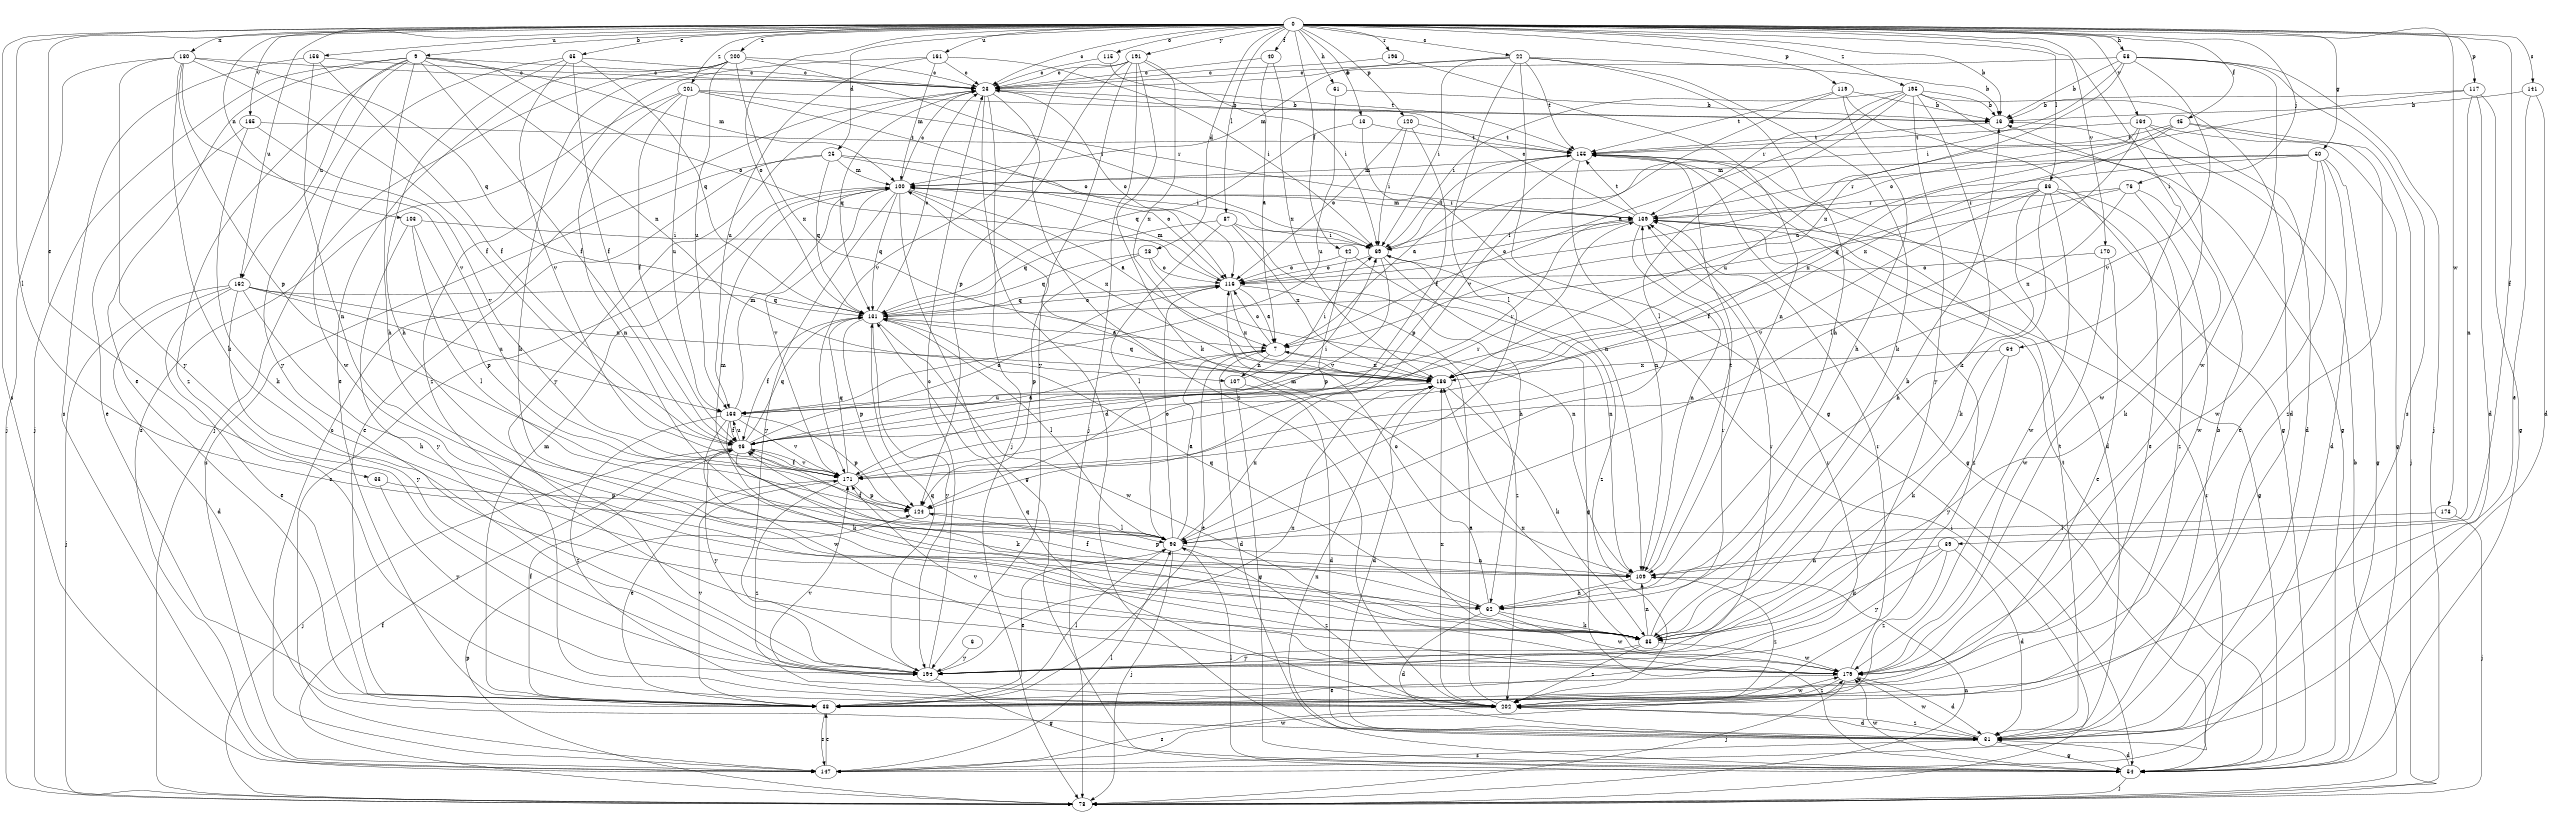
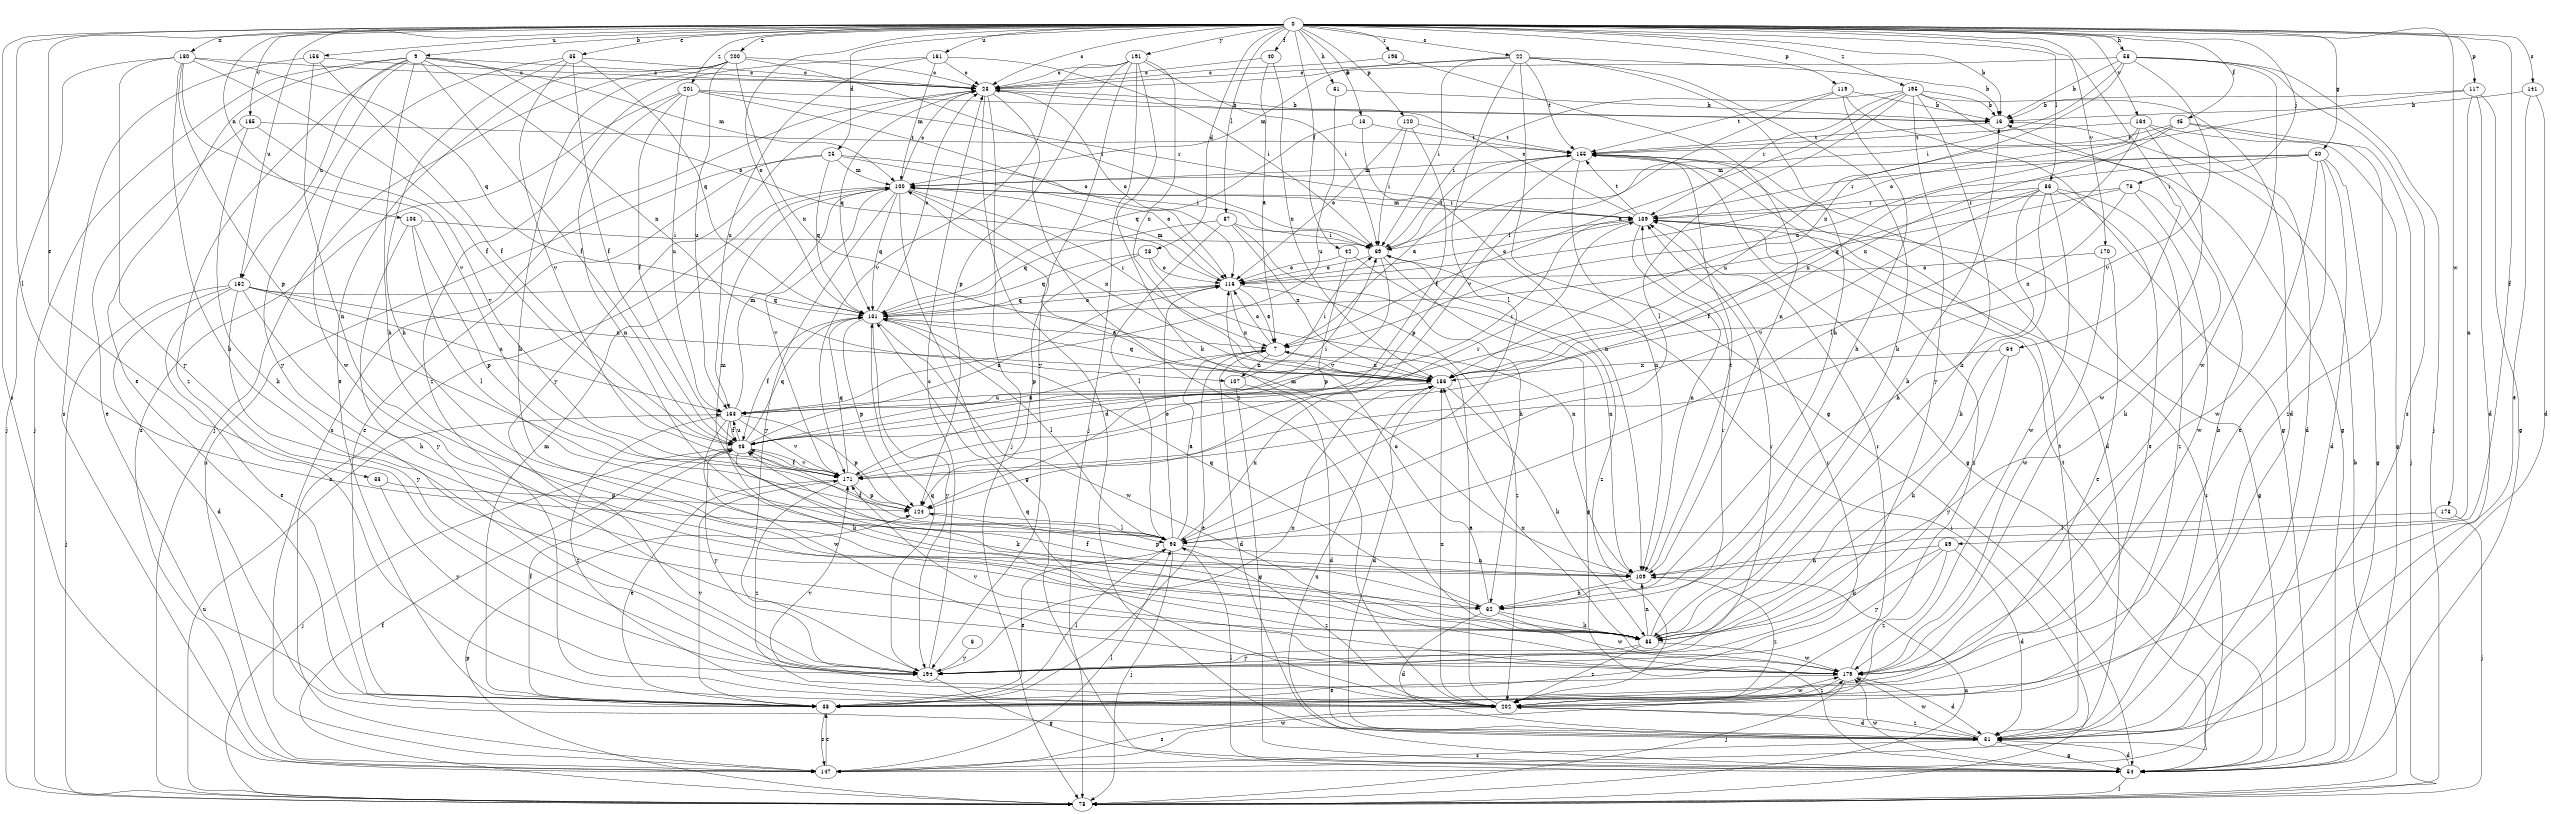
  strict digraph {
    0
    9
    13
    16
    22
    23
    25
    28
    33
    35
    39
    40
    42
    45
    50
    58
    61
    64
    76
    86
    87
    93
    103
-   115
    117
    119
    120
    n28 [label=196]
    141
    147
    156
    161
    162
    164
    165
    170
    173
    180
    191
    195
    200
    201
    131
    116
    194
    38
    107
    46
    62
    78
    100
    202
    109
    155
    54
    69
    85
    31
    124
    179
    171
    7
    186
    139
    163
    6
    0 -> 9 [label=b]
    0 -> 13 [label=b]
    0 -> 16 [label=b]
    0 -> 22 [label=c]
    0 -> 23 [label=c]
    0 -> 25 [label=d]
    0 -> 28 [label=d]
    0 -> 33 [label=e]
    0 -> 35 [label=e]
    0 -> 39 [label=f]
    0 -> 40 [label=f]
    0 -> 42 [label=f]
    0 -> 45 [label=f]
    0 -> 50 [label=g]
    0 -> 58 [label=h]
    0 -> 61 [label=h]
    0 -> 64 [label=i]
    0 -> 76 [label=j]
    0 -> 86 [label=l]
    0 -> 87 [label=l]
    0 -> 93 [label=l]
    0 -> 103 [label=n]
-   0 -> 115 [label=o]
    0 -> 117 [label=p]
    0 -> 119 [label=p]
    0 -> 120 [label=p]
    0 -> n28 [label=r]
    0 -> 141 [label=s]
    0 -> 147 [label=s]
    0 -> 156 [label=u]
    0 -> 161 [label=u]
    0 -> 162 [label=u]
    0 -> 164 [label=v]
    0 -> 165 [label=v]
    0 -> 170 [label=v]
    0 -> 173 [label=w]
    0 -> 180 [label=x]
    0 -> 191 [label=y]
    0 -> 195 [label=z]
    0 -> 200 [label=z]
    0 -> 201 [label=z]
    0 -> 131 [label=o]
    9 -> 23 [label=c]
    9 -> 162 [label=u]
    9 -> 116 [label=o]
    9 -> 194 [label=y]
    9 -> 38 [label=e]
    9 -> 107 [label=n]
    9 -> 46 [label=f]
    9 -> 62 [label=h]
    9 -> 78 [label=j]
    9 -> 100 [label=m]
    9 -> 202 [label=z]
    13 -> 131 [label=q]
    13 -> 109 [label=n]
    13 -> 155 [label=t]
    16 -> 155 [label=t]
    22 -> 16 [label=b]
    22 -> 23 [label=c]
    22 -> 93 [label=l]
    22 -> 62 [label=h]
    22 -> 100 [label=m]
    22 -> 155 [label=t]
    22 -> 54 [label=g]
    22 -> 69 [label=i]
    22 -> 85 [label=k]
    23 -> 16 [label=b]
    23 -> 131 [label=q]
    23 -> 116 [label=o]
    23 -> 194 [label=y]
    23 -> 78 [label=j]
    23 -> 202 [label=z]
    23 -> 31 [label=d]
    25 -> 147 [label=s]
    25 -> 131 [label=q]
    25 -> 116 [label=o]
    25 -> 38 [label=e]
    25 -> 100 [label=m]
    25 -> 69 [label=i]
    28 -> 131 [label=q]
    28 -> 116 [label=o]
    28 -> 109 [label=n]
    28 -> 124 [label=p]
    33 -> 194 [label=y]
    33 -> 124 [label=p]
    35 -> 23 [label=c]
    35 -> 131 [label=q]
    35 -> 46 [label=f]
    35 -> 62 [label=h]
    35 -> 179 [label=w]
    35 -> 171 [label=v]
    39 -> 194 [label=y]
    39 -> 202 [label=z]
    39 -> 109 [label=n]
    39 -> 85 [label=k]
    39 -> 31 [label=d]
    40 -> 23 [label=c]
    40 -> 7 [label=a]
    40 -> 186 [label=x]
    42 -> 116 [label=o]
    42 -> 109 [label=n]
    42 -> 124 [label=p]
    45 -> 78 [label=j]
    45 -> 202 [label=z]
    45 -> 155 [label=t]
    45 -> 7 [label=a]
    45 -> 186 [label=x]
    50 -> 38 [label=e]
    50 -> 100 [label=m]
    50 -> 54 [label=g]
    50 -> 31 [label=d]
    50 -> 179 [label=w]
    50 -> 186 [label=x]
    50 -> 139 [label=r]
    58 -> 16 [label=b]
    58 -> 23 [label=c]
    58 -> 147 [label=s]
    58 -> 78 [label=j]
    58 -> 69 [label=i]
    58 -> 179 [label=w]
    58 -> 171 [label=v]
    58 -> 186 [label=x]
    61 -> 16 [label=b]
    61 -> 163 [label=u]
    64 -> 194 [label=y]
    64 -> 85 [label=k]
    64 -> 186 [label=x]
    76 -> 131 [label=q]
    76 -> 85 [label=k]
    76 -> 179 [label=w]
    76 -> 186 [label=x]
    76 -> 139 [label=r]
    86 -> 38 [label=e]
    86 -> 46 [label=f]
    86 -> 62 [label=h]
    86 -> 202 [label=z]
    86 -> 85 [label=k]
    86 -> 179 [label=w]
    86 -> 171 [label=v]
    86 -> 139 [label=r]
    87 -> 93 [label=l]
    87 -> 131 [label=q]
    87 -> 62 [label=h]
    87 -> 69 [label=i]
    87 -> 186 [label=x]
    93 -> 116 [label=o]
    93 -> 38 [label=e]
    93 -> 46 [label=f]
    93 -> 78 [label=j]
    93 -> 100 [label=m]
    93 -> 202 [label=z]
    93 -> 109 [label=n]
    93 -> 7 [label=a]
    93 -> 186 [label=x]
    103 -> 93 [label=l]
    103 -> 194 [label=y]
    103 -> 69 [label=i]
    103 -> 124 [label=p]
-   115 -> 23 [label=c]
-   115 -> 155 [label=t]
    117 -> 16 [label=b]
    117 -> 116 [label=o]
    117 -> 109 [label=n]
    117 -> 54 [label=g]
    117 -> 31 [label=d]
    119 -> 16 [label=b]
    119 -> 62 [label=h]
    119 -> 155 [label=t]
    119 -> 54 [label=g]
    119 -> 171 [label=v]
    120 -> 116 [label=o]
    120 -> 46 [label=f]
    120 -> 155 [label=t]
    120 -> 69 [label=i]
    n28 -> 23 [label=c]
    n28 -> 109 [label=n]
    141 -> 16 [label=b]
    141 -> 38 [label=e]
    141 -> 31 [label=d]
    147 -> 23 [label=c]
    147 -> 93 [label=l]
    147 -> 38 [label=e]
    147 -> 179 [label=w]
    147 -> 139 [label=r]
    156 -> 23 [label=c]
    156 -> 147 [label=s]
    156 -> 46 [label=f]
    156 -> 109 [label=n]
    161 -> 23 [label=c]
    161 -> 100 [label=m]
    161 -> 202 [label=z]
    161 -> 69 [label=i]
    161 -> 163 [label=u]
    162 -> 131 [label=q]
    162 -> 194 [label=y]
    162 -> 38 [label=e]
    162 -> 62 [label=h]
    162 -> 78 [label=j]
    162 -> 31 [label=d]
    162 -> 186 [label=x]
    162 -> 163 [label=u]
    164 -> 93 [label=l]
    164 -> 155 [label=t]
    164 -> 54 [label=g]
    164 -> 31 [label=d]
    164 -> 179 [label=w]
    164 -> 163 [label=u]
    165 -> 38 [label=e]
    165 -> 155 [label=t]
    165 -> 85 [label=k]
    165 -> 171 [label=v]
    170 -> 116 [label=o]
    170 -> 38 [label=e]
    170 -> 179 [label=w]
    173 -> 93 [label=l]
    173 -> 78 [label=j]
    180 -> 23 [label=c]
    180 -> 131 [label=q]
    180 -> 194 [label=y]
    180 -> 46 [label=f]
    180 -> 78 [label=j]
    180 -> 85 [label=k]
    180 -> 124 [label=p]
    180 -> 171 [label=v]
    191 -> 23 [label=c]
    191 -> 194 [label=y]
    191 -> 78 [label=j]
    191 -> 69 [label=i]
    191 -> 85 [label=k]
    191 -> 124 [label=p]
    191 -> 171 [label=v]
    191 -> 186 [label=x]
    195 -> 16 [label=b]
    195 -> 93 [label=l]
    195 -> 194 [label=y]
    195 -> 54 [label=g]
    195 -> 69 [label=i]
    195 -> 85 [label=k]
    195 -> 31 [label=d]
    195 -> 7 [label=a]
    195 -> 139 [label=r]
    200 -> 23 [label=c]
    200 -> 38 [label=e]
    200 -> 78 [label=j]
    200 -> 69 [label=i]
    200 -> 85 [label=k]
    200 -> 186 [label=x]
    200 -> 163 [label=u]
    201 -> 16 [label=b]
    201 -> 147 [label=s]
    201 -> 116 [label=o]
    201 -> 46 [label=f]
    201 -> 109 [label=n]
    201 -> 139 [label=r]
    201 -> 163 [label=u]
    131 -> 23 [label=c]
    131 -> 93 [label=l]
    131 -> 116 [label=o]
    131 -> 194 [label=y]
    131 -> 46 [label=f]
    131 -> 124 [label=p]
    131 -> 179 [label=w]
    131 -> 7 [label=a]
    116 -> 131 [label=q]
    116 -> 100 [label=m]
    116 -> 202 [label=z]
    116 -> 7 [label=a]
    116 -> 186 [label=x]
    194 -> 23 [label=c]
    194 -> 131 [label=q]
    194 -> 54 [label=g]
    194 -> 186 [label=x]
    194 -> 139 [label=r]
    38 -> 93 [label=l]
    38 -> 147 [label=s]
    38 -> 46 [label=f]
    38 -> 100 [label=m]
    38 -> 171 [label=v]
    38 -> 139 [label=r]
    107 -> 54 [label=g]
    107 -> 69 [label=i]
    107 -> 31 [label=d]
    46 -> 131 [label=q]
    46 -> 116 [label=o]
    46 -> 194 [label=y]
    46 -> 78 [label=j]
    46 -> 69 [label=i]
    46 -> 85 [label=k]
    46 -> 171 [label=v]
    46 -> 7 [label=a]
    46 -> 163 [label=u]
    62 -> 131 [label=q]
    62 -> 116 [label=o]
    62 -> 85 [label=k]
    62 -> 31 [label=d]
    62 -> 179 [label=w]
    78 -> 16 [label=b]
    78 -> 46 [label=f]
    78 -> 109 [label=n]
    78 -> 69 [label=i]
    78 -> 124 [label=p]
+   78 -> 163 [label=u]
    100 -> 23 [label=c]
    100 -> 147 [label=s]
    100 -> 131 [label=q]
    100 -> 194 [label=y]
    100 -> 54 [label=g]
    100 -> 171 [label=v]
-   100 -> 7 [label=a]
+   100 -> 7 [label=r]
    100 -> 186 [label=x]
    100 -> 139 [label=r]
    202 -> 147 [label=s]
    202 -> 131 [label=q]
    202 -> 31 [label=d]
    202 -> 179 [label=w]
    202 -> 171 [label=v]
    202 -> 7 [label=a]
    202 -> 186 [label=x]
    109 -> 62 [label=h]
    109 -> 100 [label=m]
    109 -> 202 [label=z]
    109 -> 155 [label=t]
    109 -> 124 [label=p]
    155 -> 100 [label=m]
    155 -> 109 [label=n]
    155 -> 54 [label=g]
    155 -> 31 [label=d]
    155 -> 124 [label=p]
    155 -> 7 [label=a]
    54 -> 93 [label=l]
    54 -> 78 [label=j]
    54 -> 155 [label=t]
    54 -> 31 [label=d]
    54 -> 179 [label=w]
    54 -> 186 [label=x]
    69 -> 116 [label=o]
    69 -> 202 [label=z]
    69 -> 155 [label=t]
    69 -> 54 [label=g]
    69 -> 171 [label=v]
    85 -> 16 [label=b]
    85 -> 194 [label=y]
    85 -> 46 [label=f]
    85 -> 202 [label=z]
    85 -> 109 [label=n]
    85 -> 179 [label=w]
    85 -> 139 [label=r]
    31 -> 16 [label=b]
    31 -> 147 [label=s]
    31 -> 202 [label=z]
    31 -> 155 [label=t]
    31 -> 54 [label=g]
    31 -> 179 [label=w]
    124 -> 93 [label=l]
    179 -> 38 [label=e]
    179 -> 78 [label=j]
    179 -> 202 [label=z]
    179 -> 31 [label=d]
    179 -> 171 [label=v]
    179 -> 186 [label=x]
    179 -> 139 [label=r]
    171 -> 131 [label=q]
    171 -> 38 [label=e]
    171 -> 46 [label=f]
    171 -> 202 [label=z]
    171 -> 124 [label=p]
    171 -> 139 [label=r]
    7 -> 116 [label=o]
    7 -> 38 [label=e]
    7 -> 107 [label=n]
    7 -> 31 [label=d]
    7 -> 186 [label=x]
    186 -> 131 [label=q]
    186 -> 85 [label=k]
    186 -> 31 [label=d]
    186 -> 163 [label=u]
    139 -> 23 [label=c]
    139 -> 116 [label=o]
    139 -> 100 [label=m]
    139 -> 202 [label=z]
    139 -> 109 [label=n]
    139 -> 155 [label=t]
    139 -> 54 [label=g]
    139 -> 69 [label=i]
    163 -> 46 [label=f]
    163 -> 100 [label=m]
    163 -> 202 [label=z]
    163 -> 85 [label=k]
    163 -> 124 [label=p]
    163 -> 179 [label=w]
    163 -> 171 [label=v]
    163 -> 139 [label=r]
    6 -> 194 [label=y]
  }
